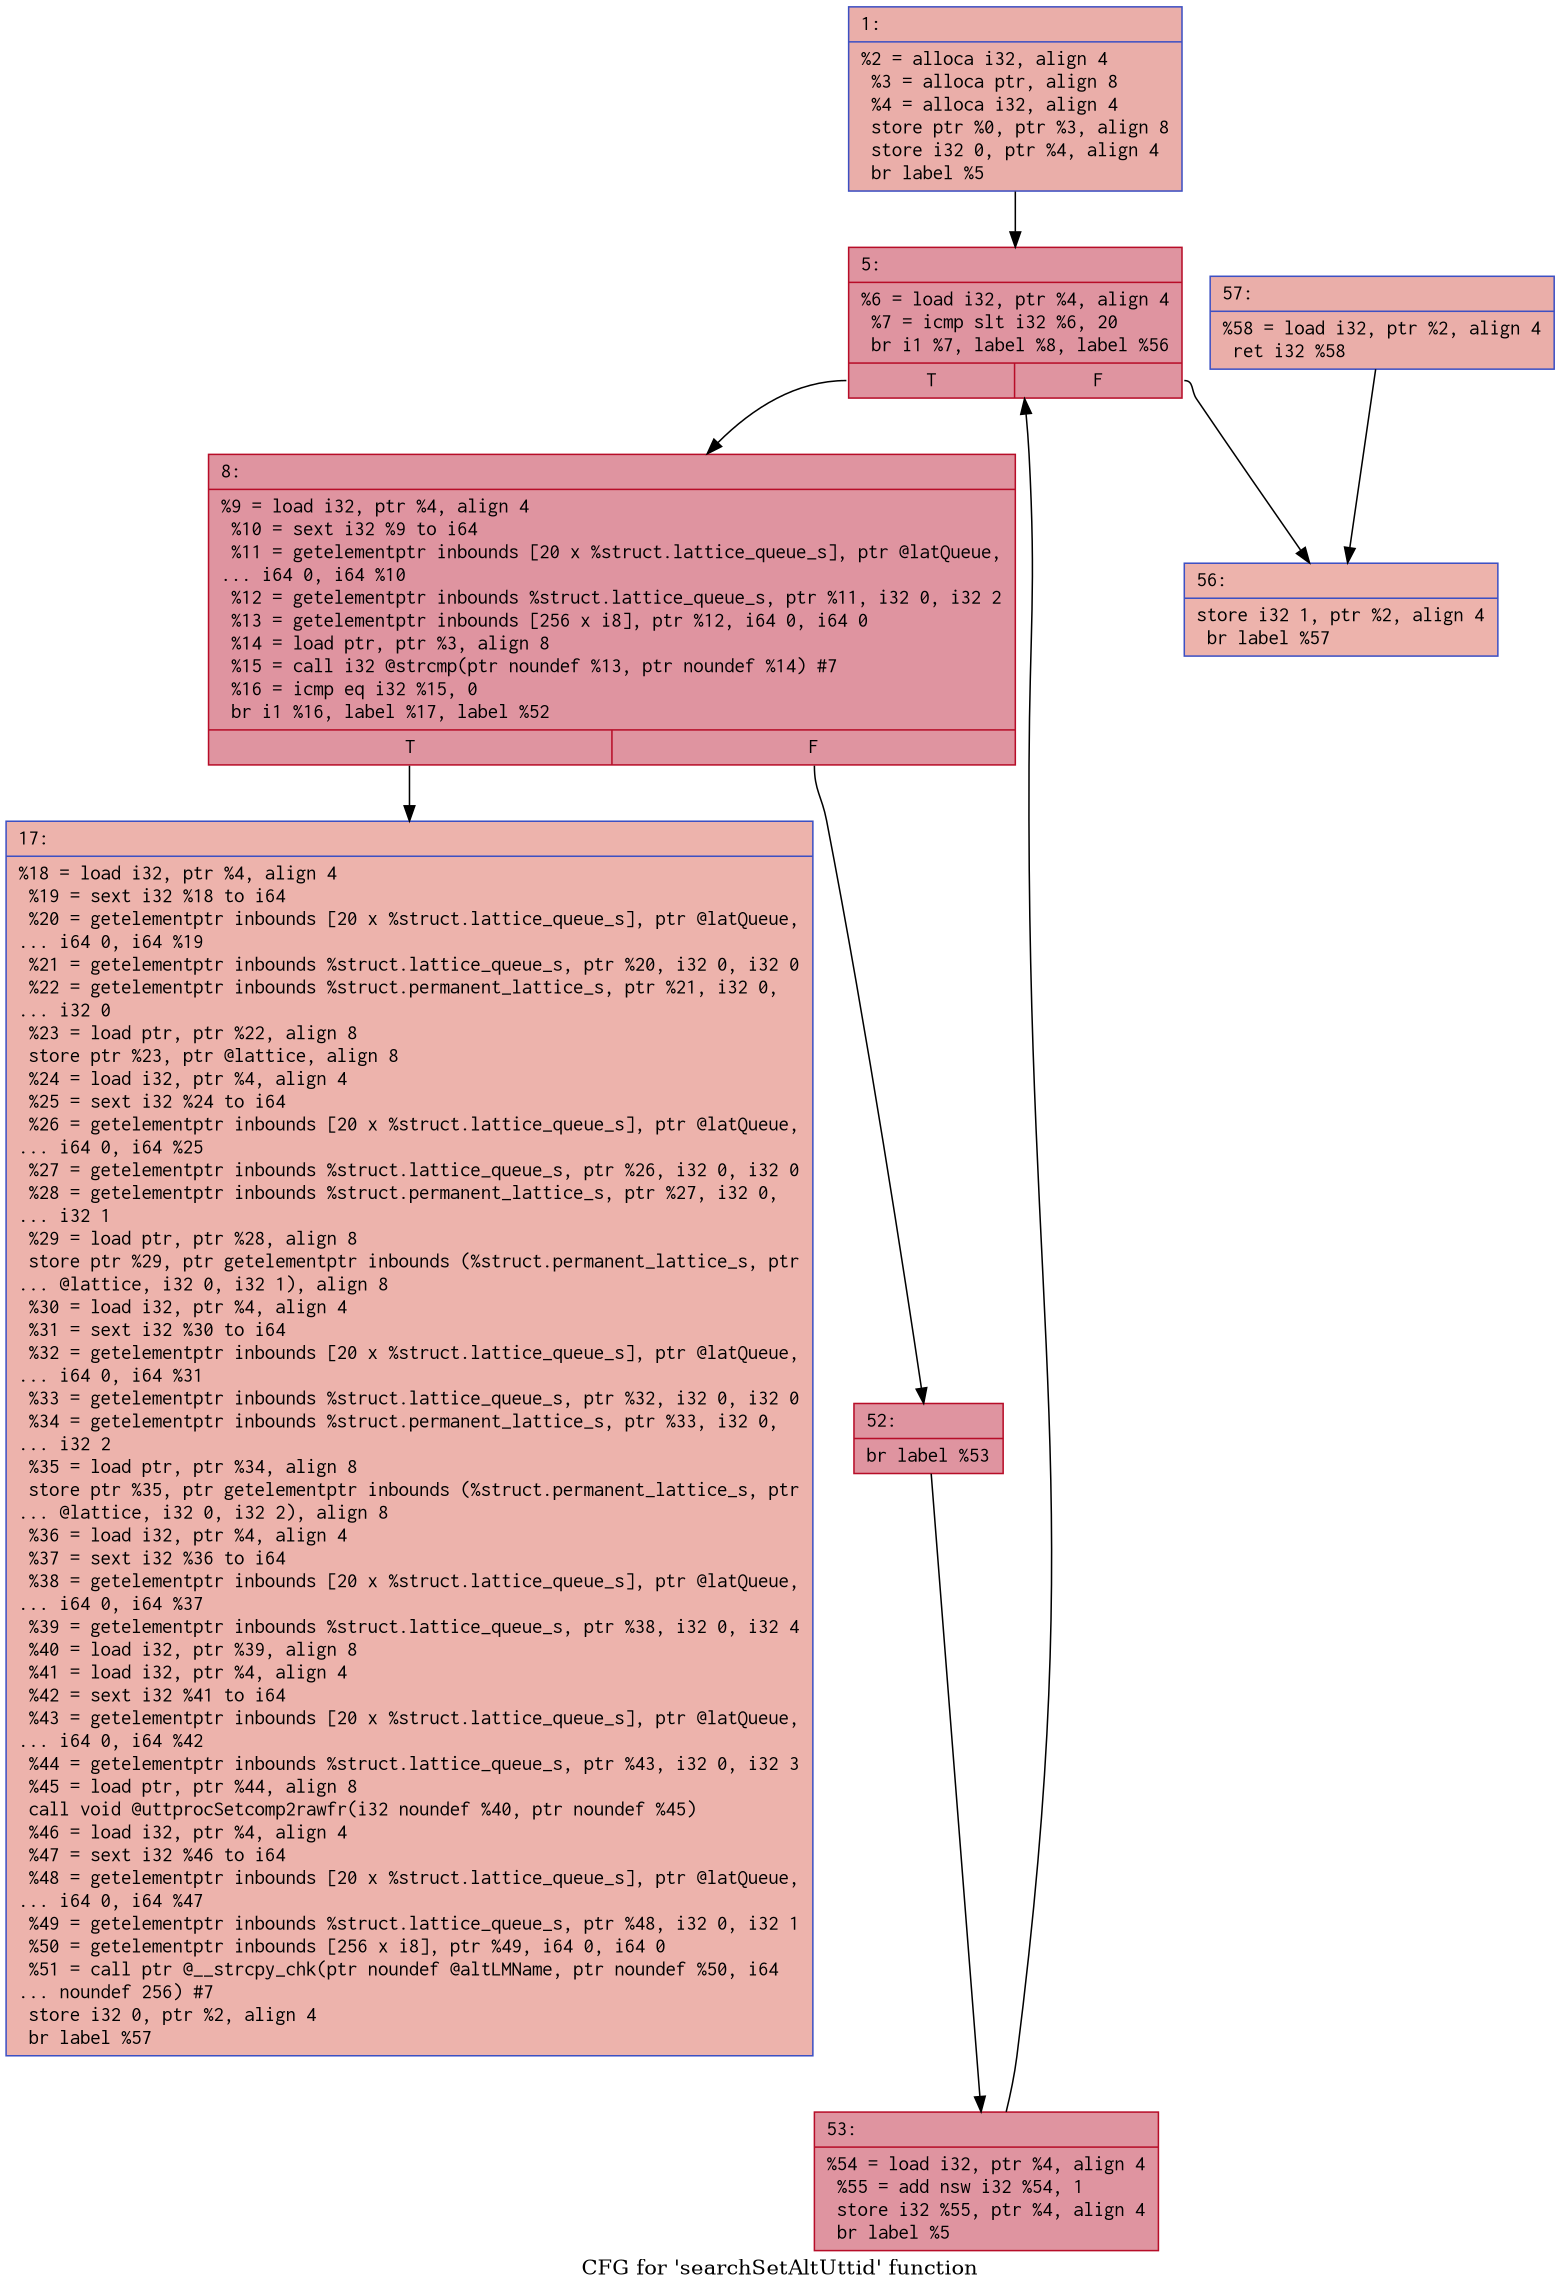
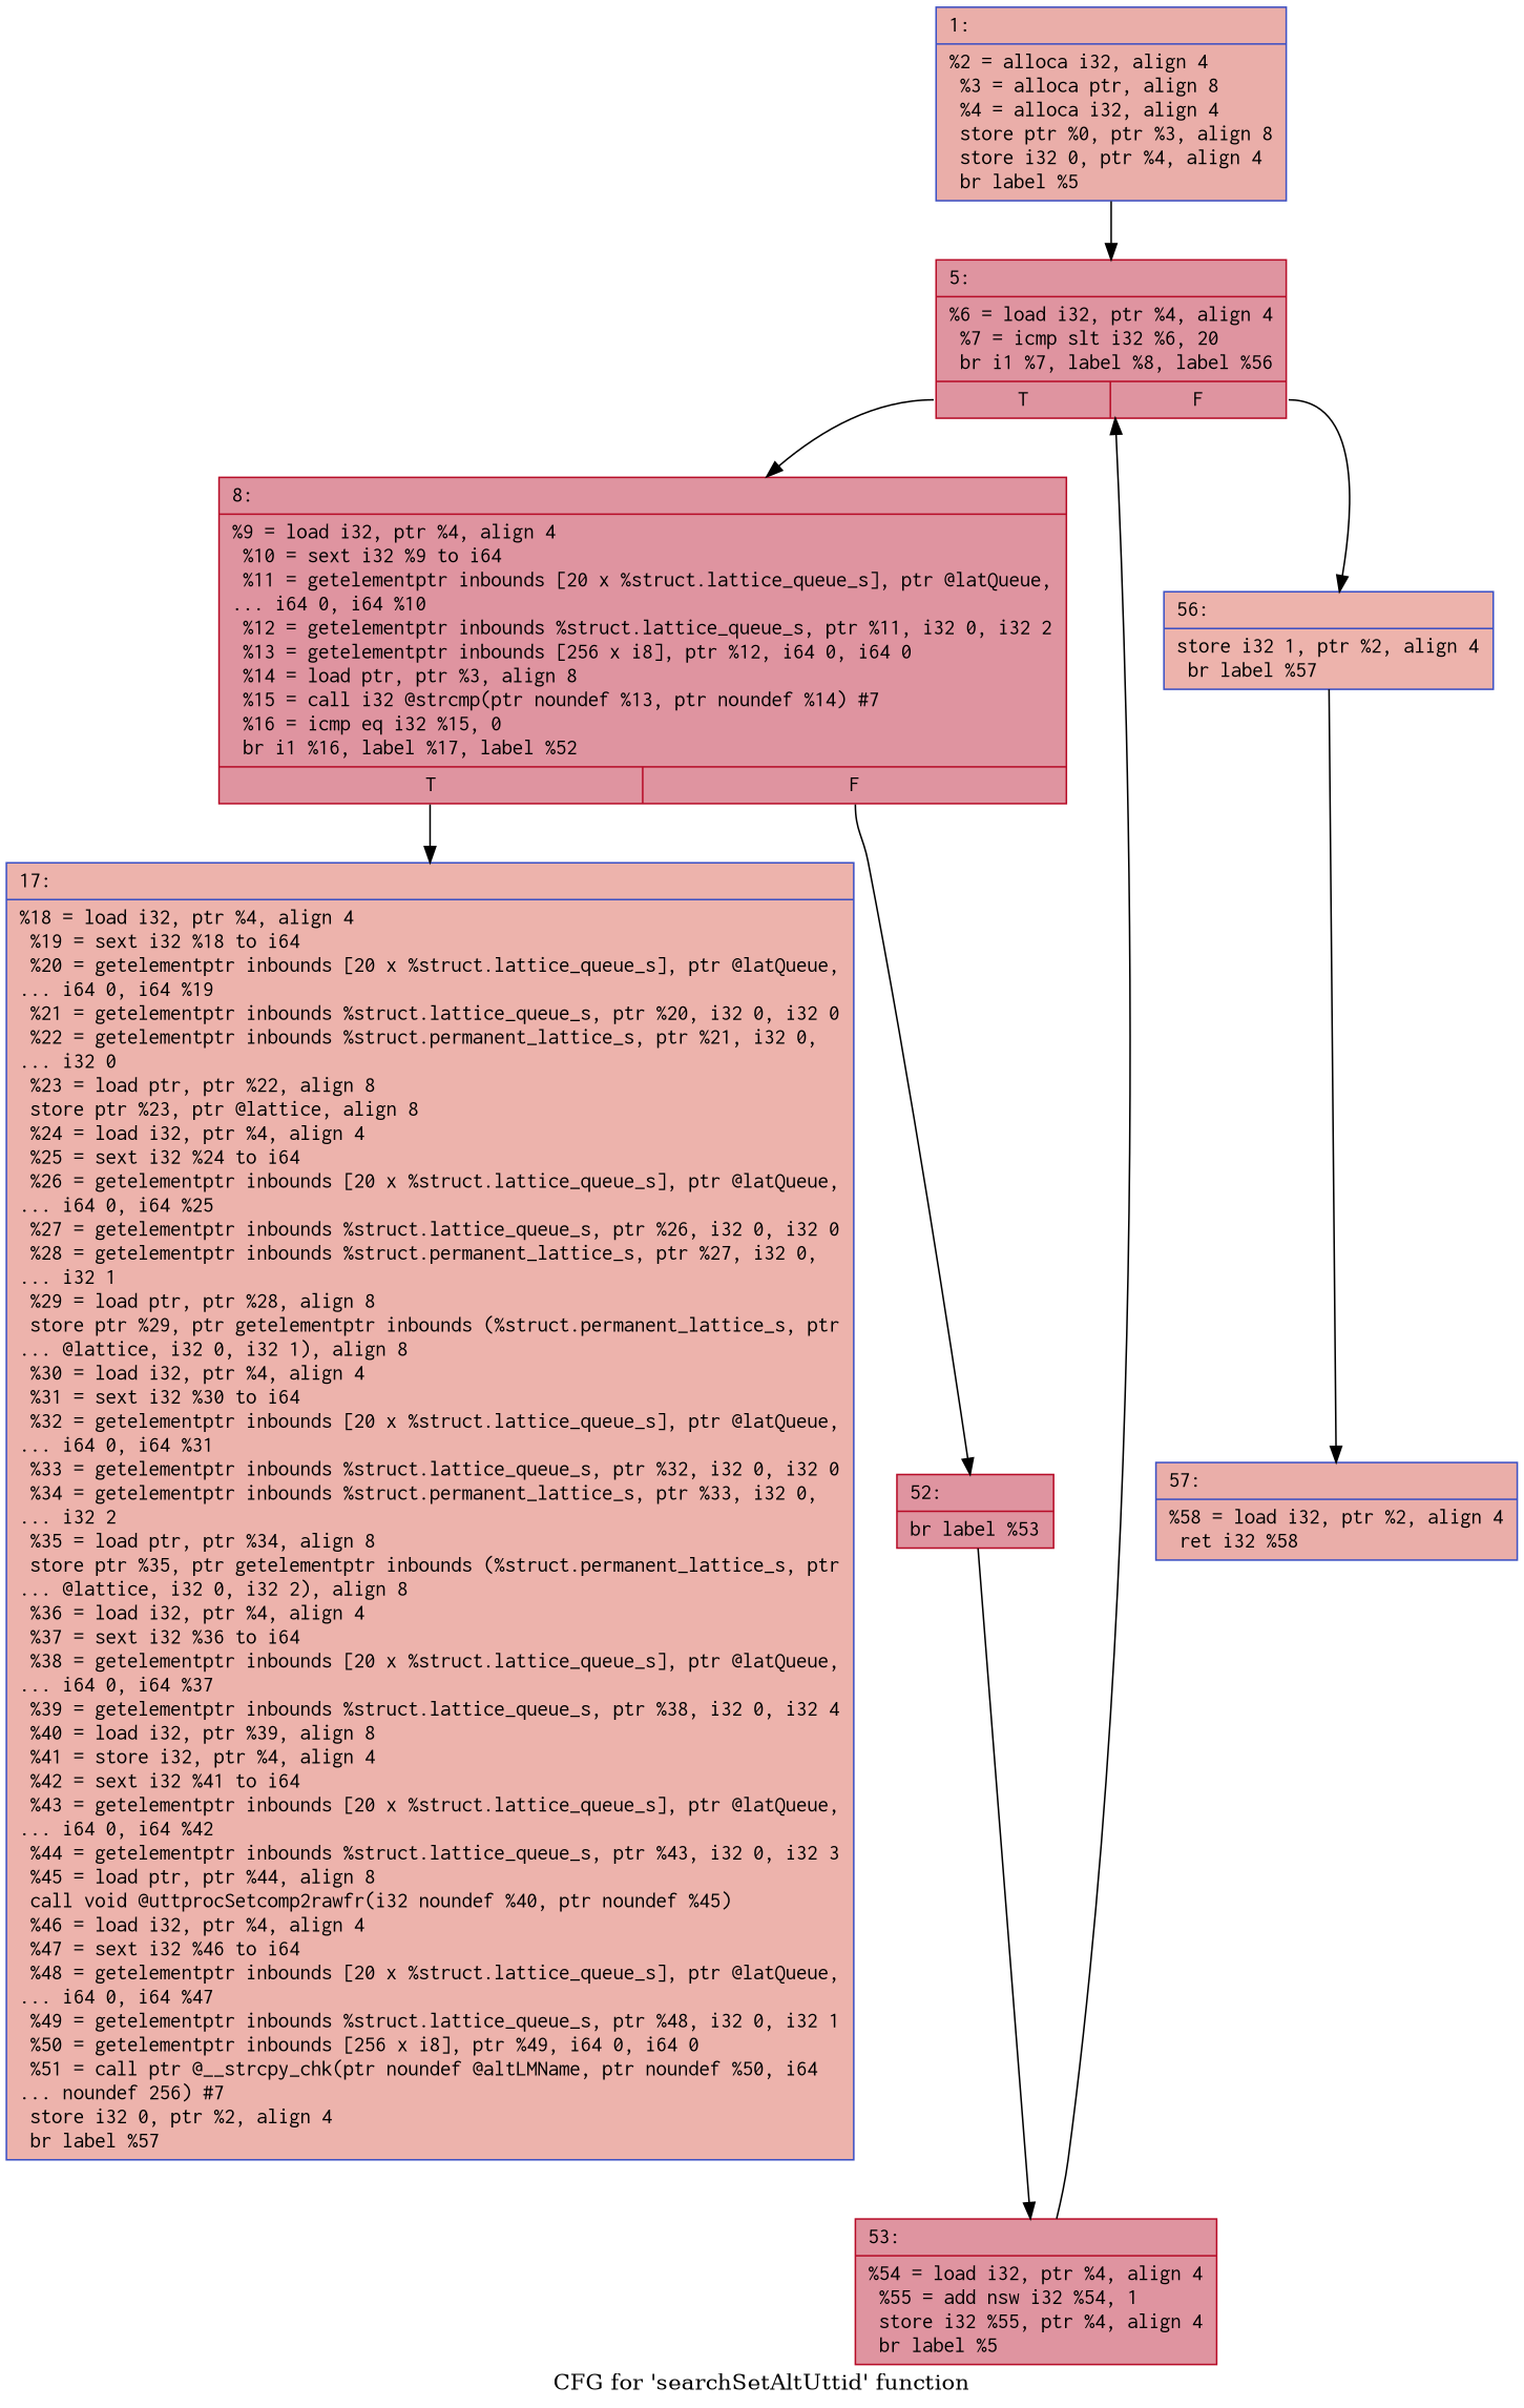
  digraph {
    label="CFG for 'searchSetAltUttid' function"
    node [color="#3d50c3ff" fillcolor="#b70d2870" fontname=Courier shape=record style=filled]
    n1 [fillcolor="#d0473d70" label="{1:\l|  %2 = alloca i32, align 4\l  %3 = alloca ptr, align 8\l  %4 = alloca i32, align 4\l  store ptr %0, ptr %3, align 8\l  store i32 0, ptr %4, align 4\l  br label %5\l}"]
    n2 [color="#b70d28ff" label="{5:\l|  %6 = load i32, ptr %4, align 4\l  %7 = icmp slt i32 %6, 20\l  br i1 %7, label %8, label %56\l|{<s0>T|<s1>F}}"]
    n3 [color="#b70d28ff" label="{8:\l|  %9 = load i32, ptr %4, align 4\l  %10 = sext i32 %9 to i64\l  %11 = getelementptr inbounds [20 x %struct.lattice_queue_s], ptr @latQueue,\l... i64 0, i64 %10\l  %12 = getelementptr inbounds %struct.lattice_queue_s, ptr %11, i32 0, i32 2\l  %13 = getelementptr inbounds [256 x i8], ptr %12, i64 0, i64 0\l  %14 = load ptr, ptr %3, align 8\l  %15 = call i32 @strcmp(ptr noundef %13, ptr noundef %14) #7\l  %16 = icmp eq i32 %15, 0\l  br i1 %16, label %17, label %52\l|{<s0>T|<s1>F}}"]
    n4 [fillcolor="#d6524470" label="{56:\l|  store i32 1, ptr %2, align 4\l  br label %57\l}"]
-   n5 [fillcolor="#d6524470" label="{17:\l|  %18 = load i32, ptr %4, align 4\l  %19 = sext i32 %18 to i64\l  %20 = getelementptr inbounds [20 x %struct.lattice_queue_s], ptr @latQueue,\l... i64 0, i64 %19\l  %21 = getelementptr inbounds %struct.lattice_queue_s, ptr %20, i32 0, i32 0\l  %22 = getelementptr inbounds %struct.permanent_lattice_s, ptr %21, i32 0,\l... i32 0\l  %23 = load ptr, ptr %22, align 8\l  store ptr %23, ptr @lattice, align 8\l  %24 = load i32, ptr %4, align 4\l  %25 = sext i32 %24 to i64\l  %26 = getelementptr inbounds [20 x %struct.lattice_queue_s], ptr @latQueue,\l... i64 0, i64 %25\l  %27 = getelementptr inbounds %struct.lattice_queue_s, ptr %26, i32 0, i32 0\l  %28 = getelementptr inbounds %struct.permanent_lattice_s, ptr %27, i32 0,\l... i32 1\l  %29 = load ptr, ptr %28, align 8\l  store ptr %29, ptr getelementptr inbounds (%struct.permanent_lattice_s, ptr\l... @lattice, i32 0, i32 1), align 8\l  %30 = load i32, ptr %4, align 4\l  %31 = sext i32 %30 to i64\l  %32 = getelementptr inbounds [20 x %struct.lattice_queue_s], ptr @latQueue,\l... i64 0, i64 %31\l  %33 = getelementptr inbounds %struct.lattice_queue_s, ptr %32, i32 0, i32 0\l  %34 = getelementptr inbounds %struct.permanent_lattice_s, ptr %33, i32 0,\l... i32 2\l  %35 = load ptr, ptr %34, align 8\l  store ptr %35, ptr getelementptr inbounds (%struct.permanent_lattice_s, ptr\l... @lattice, i32 0, i32 2), align 8\l  %36 = load i32, ptr %4, align 4\l  %37 = sext i32 %36 to i64\l  %38 = getelementptr inbounds [20 x %struct.lattice_queue_s], ptr @latQueue,\l... i64 0, i64 %37\l  %39 = getelementptr inbounds %struct.lattice_queue_s, ptr %38, i32 0, i32 4\l  %40 = load i32, ptr %39, align 8\l  %41 = load i32, ptr %4, align 4\l  %42 = sext i32 %41 to i64\l  %43 = getelementptr inbounds [20 x %struct.lattice_queue_s], ptr @latQueue,\l... i64 0, i64 %42\l  %44 = getelementptr inbounds %struct.lattice_queue_s, ptr %43, i32 0, i32 3\l  %45 = load ptr, ptr %44, align 8\l  call void @uttprocSetcomp2rawfr(i32 noundef %40, ptr noundef %45)\l  %46 = load i32, ptr %4, align 4\l  %47 = sext i32 %46 to i64\l  %48 = getelementptr inbounds [20 x %struct.lattice_queue_s], ptr @latQueue,\l... i64 0, i64 %47\l  %49 = getelementptr inbounds %struct.lattice_queue_s, ptr %48, i32 0, i32 1\l  %50 = getelementptr inbounds [256 x i8], ptr %49, i64 0, i64 0\l  %51 = call ptr @__strcpy_chk(ptr noundef @altLMName, ptr noundef %50, i64\l... noundef 256) #7\l  store i32 0, ptr %2, align 4\l  br label %57\l}"]
+   n5 [fillcolor="#d6524470" label="{17:\l|  %18 = load i32, ptr %4, align 4\l  %19 = sext i32 %18 to i64\l  %20 = getelementptr inbounds [20 x %struct.lattice_queue_s], ptr @latQueue,\l... i64 0, i64 %19\l  %21 = getelementptr inbounds %struct.lattice_queue_s, ptr %20, i32 0, i32 0\l  %22 = getelementptr inbounds %struct.permanent_lattice_s, ptr %21, i32 0,\l... i32 0\l  %23 = load ptr, ptr %22, align 8\l  store ptr %23, ptr @lattice, align 8\l  %24 = load i32, ptr %4, align 4\l  %25 = sext i32 %24 to i64\l  %26 = getelementptr inbounds [20 x %struct.lattice_queue_s], ptr @latQueue,\l... i64 0, i64 %25\l  %27 = getelementptr inbounds %struct.lattice_queue_s, ptr %26, i32 0, i32 0\l  %28 = getelementptr inbounds %struct.permanent_lattice_s, ptr %27, i32 0,\l... i32 1\l  %29 = load ptr, ptr %28, align 8\l  store ptr %29, ptr getelementptr inbounds (%struct.permanent_lattice_s, ptr\l... @lattice, i32 0, i32 1), align 8\l  %30 = load i32, ptr %4, align 4\l  %31 = sext i32 %30 to i64\l  %32 = getelementptr inbounds [20 x %struct.lattice_queue_s], ptr @latQueue,\l... i64 0, i64 %31\l  %33 = getelementptr inbounds %struct.lattice_queue_s, ptr %32, i32 0, i32 0\l  %34 = getelementptr inbounds %struct.permanent_lattice_s, ptr %33, i32 0,\l... i32 2\l  %35 = load ptr, ptr %34, align 8\l  store ptr %35, ptr getelementptr inbounds (%struct.permanent_lattice_s, ptr\l... @lattice, i32 0, i32 2), align 8\l  %36 = load i32, ptr %4, align 4\l  %37 = sext i32 %36 to i64\l  %38 = getelementptr inbounds [20 x %struct.lattice_queue_s], ptr @latQueue,\l... i64 0, i64 %37\l  %39 = getelementptr inbounds %struct.lattice_queue_s, ptr %38, i32 0, i32 4\l  %40 = load i32, ptr %39, align 8\l  %41 = store i32, ptr %4, align 4\l  %42 = sext i32 %41 to i64\l  %43 = getelementptr inbounds [20 x %struct.lattice_queue_s], ptr @latQueue,\l... i64 0, i64 %42\l  %44 = getelementptr inbounds %struct.lattice_queue_s, ptr %43, i32 0, i32 3\l  %45 = load ptr, ptr %44, align 8\l  call void @uttprocSetcomp2rawfr(i32 noundef %40, ptr noundef %45)\l  %46 = load i32, ptr %4, align 4\l  %47 = sext i32 %46 to i64\l  %48 = getelementptr inbounds [20 x %struct.lattice_queue_s], ptr @latQueue,\l... i64 0, i64 %47\l  %49 = getelementptr inbounds %struct.lattice_queue_s, ptr %48, i32 0, i32 1\l  %50 = getelementptr inbounds [256 x i8], ptr %49, i64 0, i64 0\l  %51 = call ptr @__strcpy_chk(ptr noundef @altLMName, ptr noundef %50, i64\l... noundef 256) #7\l  store i32 0, ptr %2, align 4\l  br label %57\l}"]
    n6 [color="#b70d28ff" label="{52:\l|  br label %53\l}"]
    n7 [fillcolor="#d0473d70" label="{57:\l|  %58 = load i32, ptr %2, align 4\l  ret i32 %58\l}"]
    n8 [color="#b70d28ff" label="{53:\l|  %54 = load i32, ptr %4, align 4\l  %55 = add nsw i32 %54, 1\l  store i32 %55, ptr %4, align 4\l  br label %5\l}"]
    n1 -> n2
    n2 -> n3 [tailport=s0]
    n2 -> n4 [tailport=s1]
    n3 -> n5 [tailport=s0]
    n3 -> n6 [tailport=s1]
-   n7 -> n4
+   n4 -> n7
    n6 -> n8
    n8 -> n2
  }
